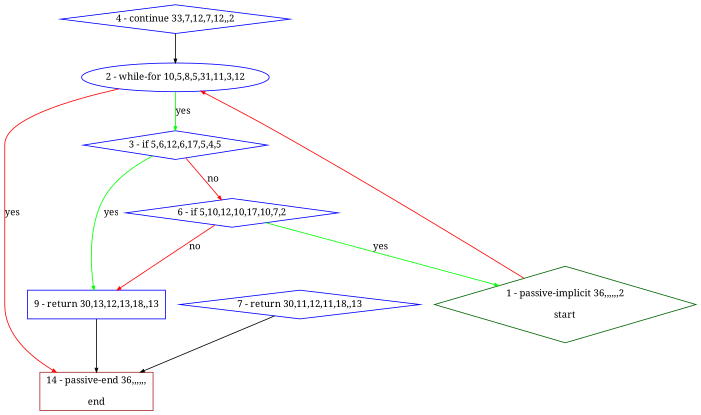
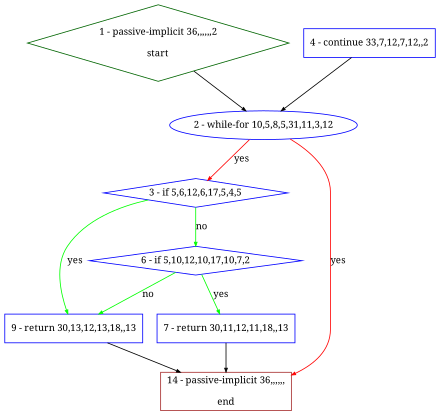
  digraph {
    bgcolor=white
    compound=true
    fillcolor="#FFFFCC"
    fontname="Noto Serif"
    fontsize=12
    pack=true
    packmode=clust
    style="rounded,filled"
    node [color="#0000ff" compound=true fillcolor="#ffffff" fixedsize=false fontname="Noto Serif" fontsize=12 node_initialized=no shape=box style=filled]
    edge [arrowhead=normal arrowsize=0.5 arrowtail=none color="#000000" compound=true dir=forward fontcolor=black fontname="Noto Serif" fontsize=12]
    n1 [label="2 - while-for 10,5,8,5,31,11,3,12" shape=oval]
    n2 [label="3 - if 5,6,12,6,17,5,4,5" shape=diamond]
-   n3 [color="#a52a2a" label="14 - passive-end 36,,,,,,\n\nend"]
+   n3 [color="#a52a2a" label="14 - passive-implicit 36,,,,,,\n\nend"]
    n4 [label="6 - if 5,10,12,10,17,10,7,2" shape=diamond]
    n5 [label="9 - return 30,13,12,13,18,,13"]
    n6 [color="#006400" label="1 - passive-implicit 36,,,,,,2\n\nstart" shape=diamond]
-   n7 [label="4 - continue 33,7,12,7,12,,2" shape=diamond]
-   n8 [label="7 - return 30,11,12,11,18,,13" shape=diamond]
-   n1 -> n2 [color="#00ff00" label=yes]
+   n7 [label="4 - continue 33,7,12,7,12,,2"]
+   n8 [label="7 - return 30,11,12,11,18,,13"]
+   n1 -> n2 [color="#ff0000" label=yes]
    n1 -> n3 [color="#ff0000" label=yes]
-   n2 -> n4 [color="#ff0000" label=no]
+   n2 -> n4 [color="#00ff00" label=no]
    n2 -> n5 [color="#00ff00" label=yes]
-   n4 -> n5 [color="#ff0000" label=no]
-   n4 -> n6 [color="#00ff00" label=yes]
+   n4 -> n5 [color="#00ff00" label=no]
+   n4 -> n8 [color="#00ff00" label=yes]
    n5 -> n3
-   n6 -> n1 [color="#ff0000"]
+   n6 -> n1
    n7 -> n1
    n8 -> n3
  }
